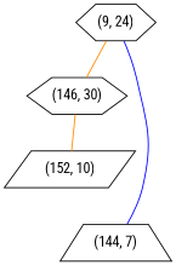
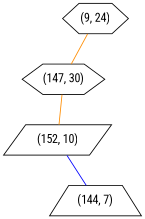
  graph {
    fontname="Roboto Condensed"
    node [fontname="Roboto Condensed" shape=hexagon]
    edge [color=darkorange fontname="Roboto Condensed" weight=1]
    "(9, 24)"
-   "(146, 30)"
+   "(146, 30)" [label="(147, 30)"]
    "(152, 10)" [shape=parallelogram]
    "(144, 7)" [shape=trapezium]
    "(9, 24)" -- "(146, 30)"
    "(146, 30)" -- "(152, 10)"
-   "(9, 24)" -- "(144, 7)" [color=blue]
+   "(152, 10)" -- "(144, 7)" [color=blue]
  }
